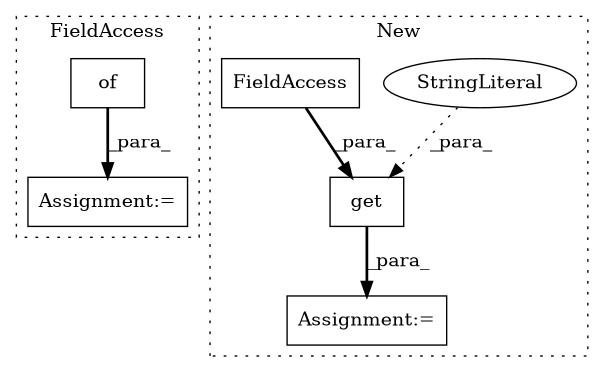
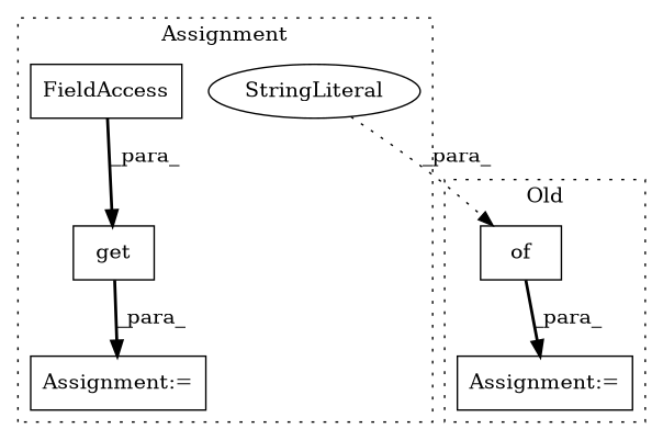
  digraph {
    node [a=32 l=1 shape=box]
    edge [style=bold]
    n1 [l="3,1" label=of s="3242,3394"]
    n2 [a=7 label="Assignment:=" s=3237]
    n3 [l="4,1" label=get s="3466,3490"]
    n4 [a=45 l=10 label=StringLiteral s=3480 shape=ellipse]
    n5 [a=22 l=10 label=FieldAccess s=3455]
    n6 [a=7 label="Assignment:=" s=3373]
    subgraph cluster_1 {
-     label=FieldAccess
+     label=Old
      style=dotted
      n1
      n2
    }
    subgraph cluster_2 {
-     label=New
+     label=Assignment
      style=dotted
      n3
      n4
      n5
      n6
    }
    n1 -> n2 [label=_para_]
    n3 -> n6 [label=_para_]
-   n4 -> n3 [label=_para_ style=dotted]
+   n4 -> n1 [label=_para_ style=dotted]
    n5 -> n3 [label=_para_]
  }
